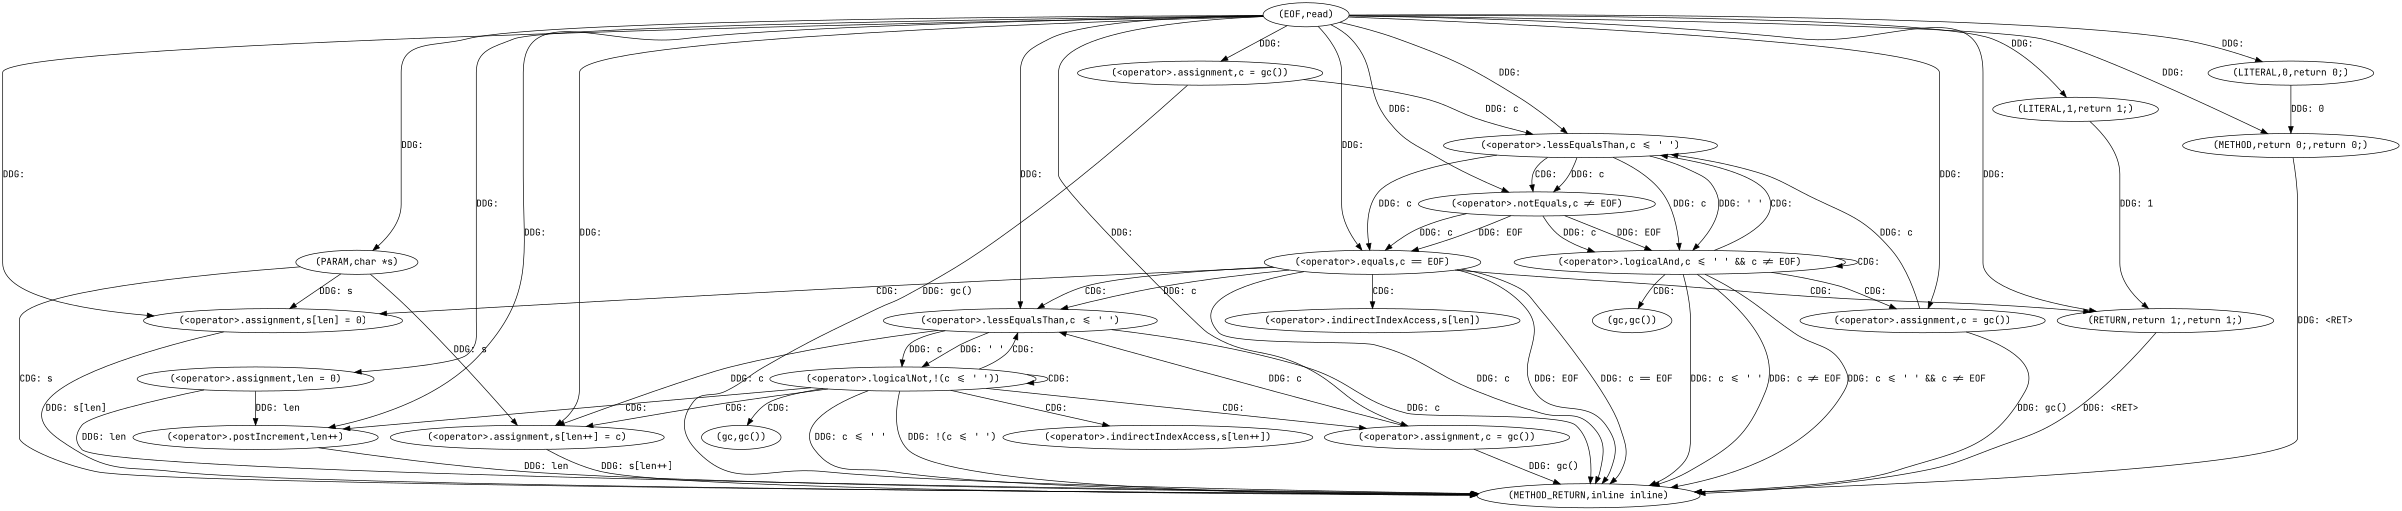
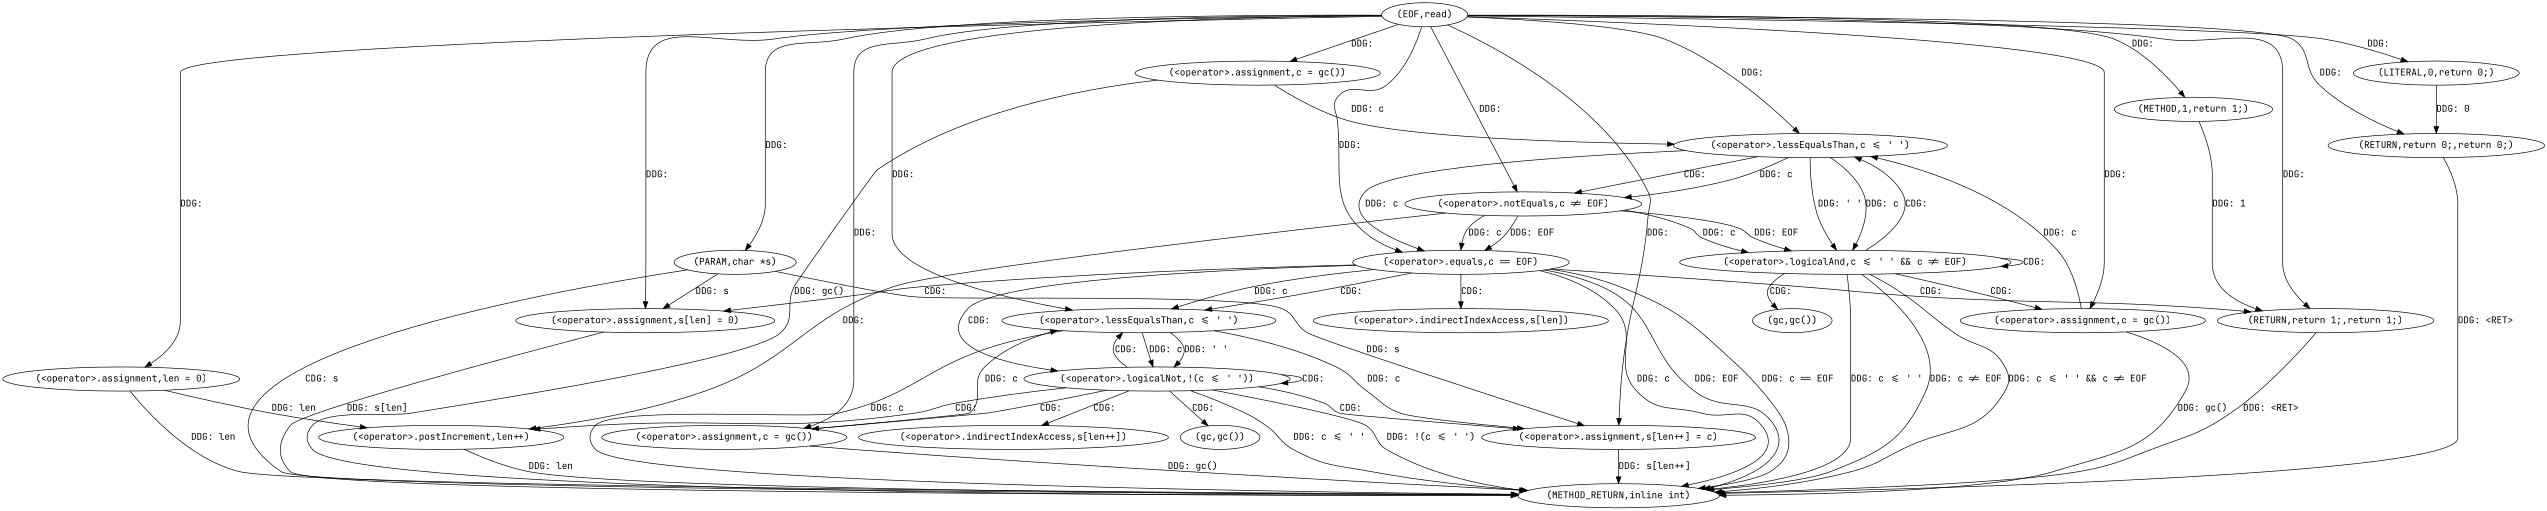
  digraph {
    fontname="JetBrains Mono"
    node [fontname="JetBrains Mono"]
    edge [fontname="JetBrains Mono"]
    n1 [label="(EOF,read)"]
    n2 [label="(PARAM,char *s)"]
    n3 [label="(<operator>.assignment,c = gc())"]
    n4 [label="(<operator>.assignment,len = 0)"]
    n5 [label="(<operator>.assignment,s[len] = 0)"]
    n6 [label="(RETURN,return 1;,return 1;)"]
    n7 [label="(<operator>.assignment,c = gc())"]
    n8 [label="(<operator>.equals,c == EOF)"]
-   n9 [label="(METHOD,return 0;,return 0;)"]
-   n10 [label="(LITERAL,1,return 1;)"]
+   n9 [label="(RETURN,return 0;,return 0;)"]
+   n10 [label="(METHOD,1,return 1;)"]
    n11 [label="(LITERAL,0,return 0;)"]
    n12 [label="(<operator>.assignment,s[len++] = c)"]
    n13 [label="(<operator>.assignment,c = gc())"]
    n14 [label="(<operator>.lessEqualsThan,c <= ' ')"]
    n15 [label="(<operator>.notEquals,c != EOF)"]
    n16 [label="(<operator>.lessEqualsThan,c <= ' ')"]
    n17 [label="(<operator>.postIncrement,len++)"]
-   n18 [label="(METHOD_RETURN,inline inline)"]
+   n18 [label="(METHOD_RETURN,inline int)"]
    n19 [label="(<operator>.logicalNot,!(c <= ' '))"]
    n20 [label="(<operator>.indirectIndexAccess,s[len])"]
    n21 [label="(<operator>.logicalAnd,c <= ' ' && c != EOF)"]
    n22 [label="(gc,gc())"]
    n23 [label="(<operator>.indirectIndexAccess,s[len++])"]
    n24 [label="(gc,gc())"]
    n1 -> n2 [label="DDG: "]
    n1 -> n3 [label="DDG: "]
    n1 -> n4 [label="DDG: "]
    n1 -> n5 [label="DDG: "]
    n1 -> n6 [label="DDG: "]
    n1 -> n7 [label="DDG: "]
    n1 -> n8 [label="DDG: "]
    n1 -> n9 [label="DDG: "]
    n1 -> n10 [label="DDG: "]
    n1 -> n11 [label="DDG: "]
    n1 -> n12 [label="DDG: "]
    n1 -> n13 [label="DDG: "]
    n1 -> n14 [label="DDG: "]
    n1 -> n15 [label="DDG: "]
    n1 -> n16 [label="DDG: "]
-   n1 -> n17 [label="DDG: "]
+   n15 -> n17 [label="DDG: "]
    n2 -> n5 [label="DDG: s"]
    n2 -> n12 [label="DDG: s"]
    n2 -> n18 [label="CDG: s"]
    n3 -> n14 [label="DDG: c"]
    n3 -> n18 [label="DDG: gc()"]
    n4 -> n17 [label="DDG: len"]
    n4 -> n18 [label="DDG: len"]
    n5 -> n18 [label="DDG: s[len]"]
    n6 -> n18 [label="DDG: <RET>"]
    n7 -> n14 [label="DDG: c"]
    n7 -> n18 [label="DDG: gc()"]
    n8 -> n5 [label="CDG: "]
    n8 -> n6 [label="CDG: "]
    n8 -> n16 [label="DDG: c"]
    n8 -> n16 [label="CDG: "]
    n8 -> n18 [label="DDG: c"]
    n8 -> n18 [label="DDG: EOF"]
    n8 -> n18 [label="DDG: c == EOF"]
+   n8 -> n19 [label="CDG: "]
    n8 -> n20 [label="CDG: "]
    n9 -> n18 [label="DDG: <RET>"]
    n10 -> n6 [label="DDG: 1"]
    n11 -> n9 [label="DDG: 0"]
    n12 -> n18 [label="DDG: s[len++]"]
    n13 -> n16 [label="DDG: c"]
    n13 -> n18 [label="DDG: gc()"]
    n14 -> n8 [label="DDG: c"]
    n14 -> n15 [label="DDG: c"]
    n14 -> n15 [label="CDG: "]
    n14 -> n21 [label="DDG: ' '"]
    n14 -> n21 [label="DDG: c"]
    n15 -> n8 [label="DDG: c"]
    n15 -> n8 [label="DDG: EOF"]
    n15 -> n21 [label="DDG: EOF"]
    n15 -> n21 [label="DDG: c"]
    n16 -> n12 [label="DDG: c"]
    n16 -> n18 [label="DDG: c"]
    n16 -> n19 [label="DDG: c"]
    n16 -> n19 [label="DDG: ' '"]
    n17 -> n18 [label="DDG: len"]
    n19 -> n12 [label="CDG: "]
    n19 -> n13 [label="CDG: "]
    n19 -> n16 [label="CDG: "]
    n19 -> n17 [label="CDG: "]
    n19 -> n18 [label="DDG: c <= ' '"]
    n19 -> n18 [label="DDG: !(c <= ' ')"]
    n19 -> n19 [label="CDG: "]
    n19 -> n23 [label="CDG: "]
    n19 -> n24 [label="CDG: "]
    n21 -> n7 [label="CDG: "]
    n21 -> n14 [label="CDG: "]
    n21 -> n18 [label="DDG: c <= ' '"]
    n21 -> n18 [label="DDG: c != EOF"]
    n21 -> n18 [label="DDG: c <= ' ' && c != EOF"]
    n21 -> n21 [label="CDG: "]
    n21 -> n22 [label="CDG: "]
  }
